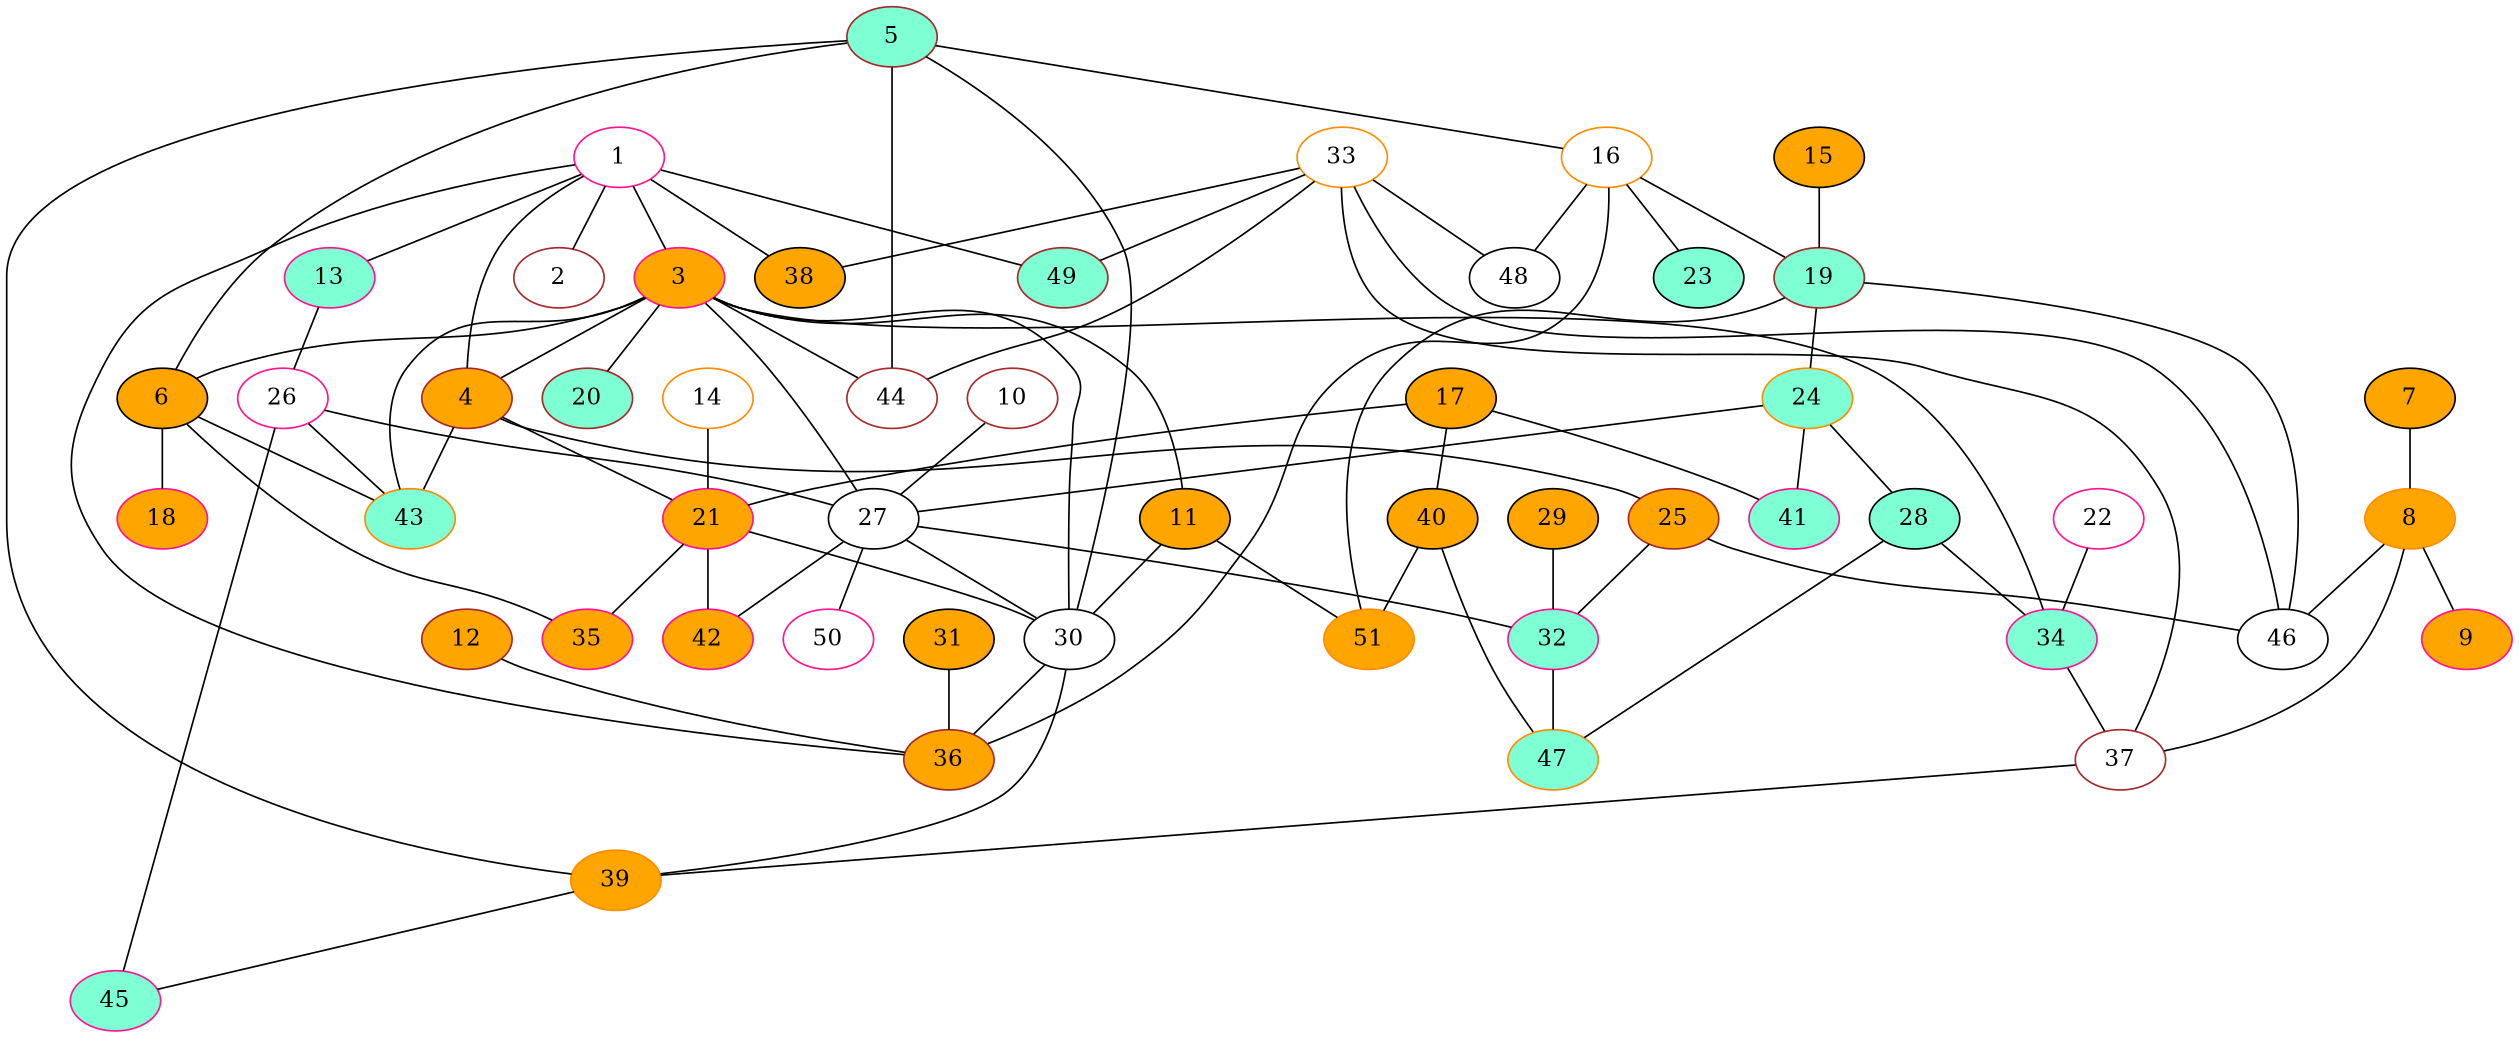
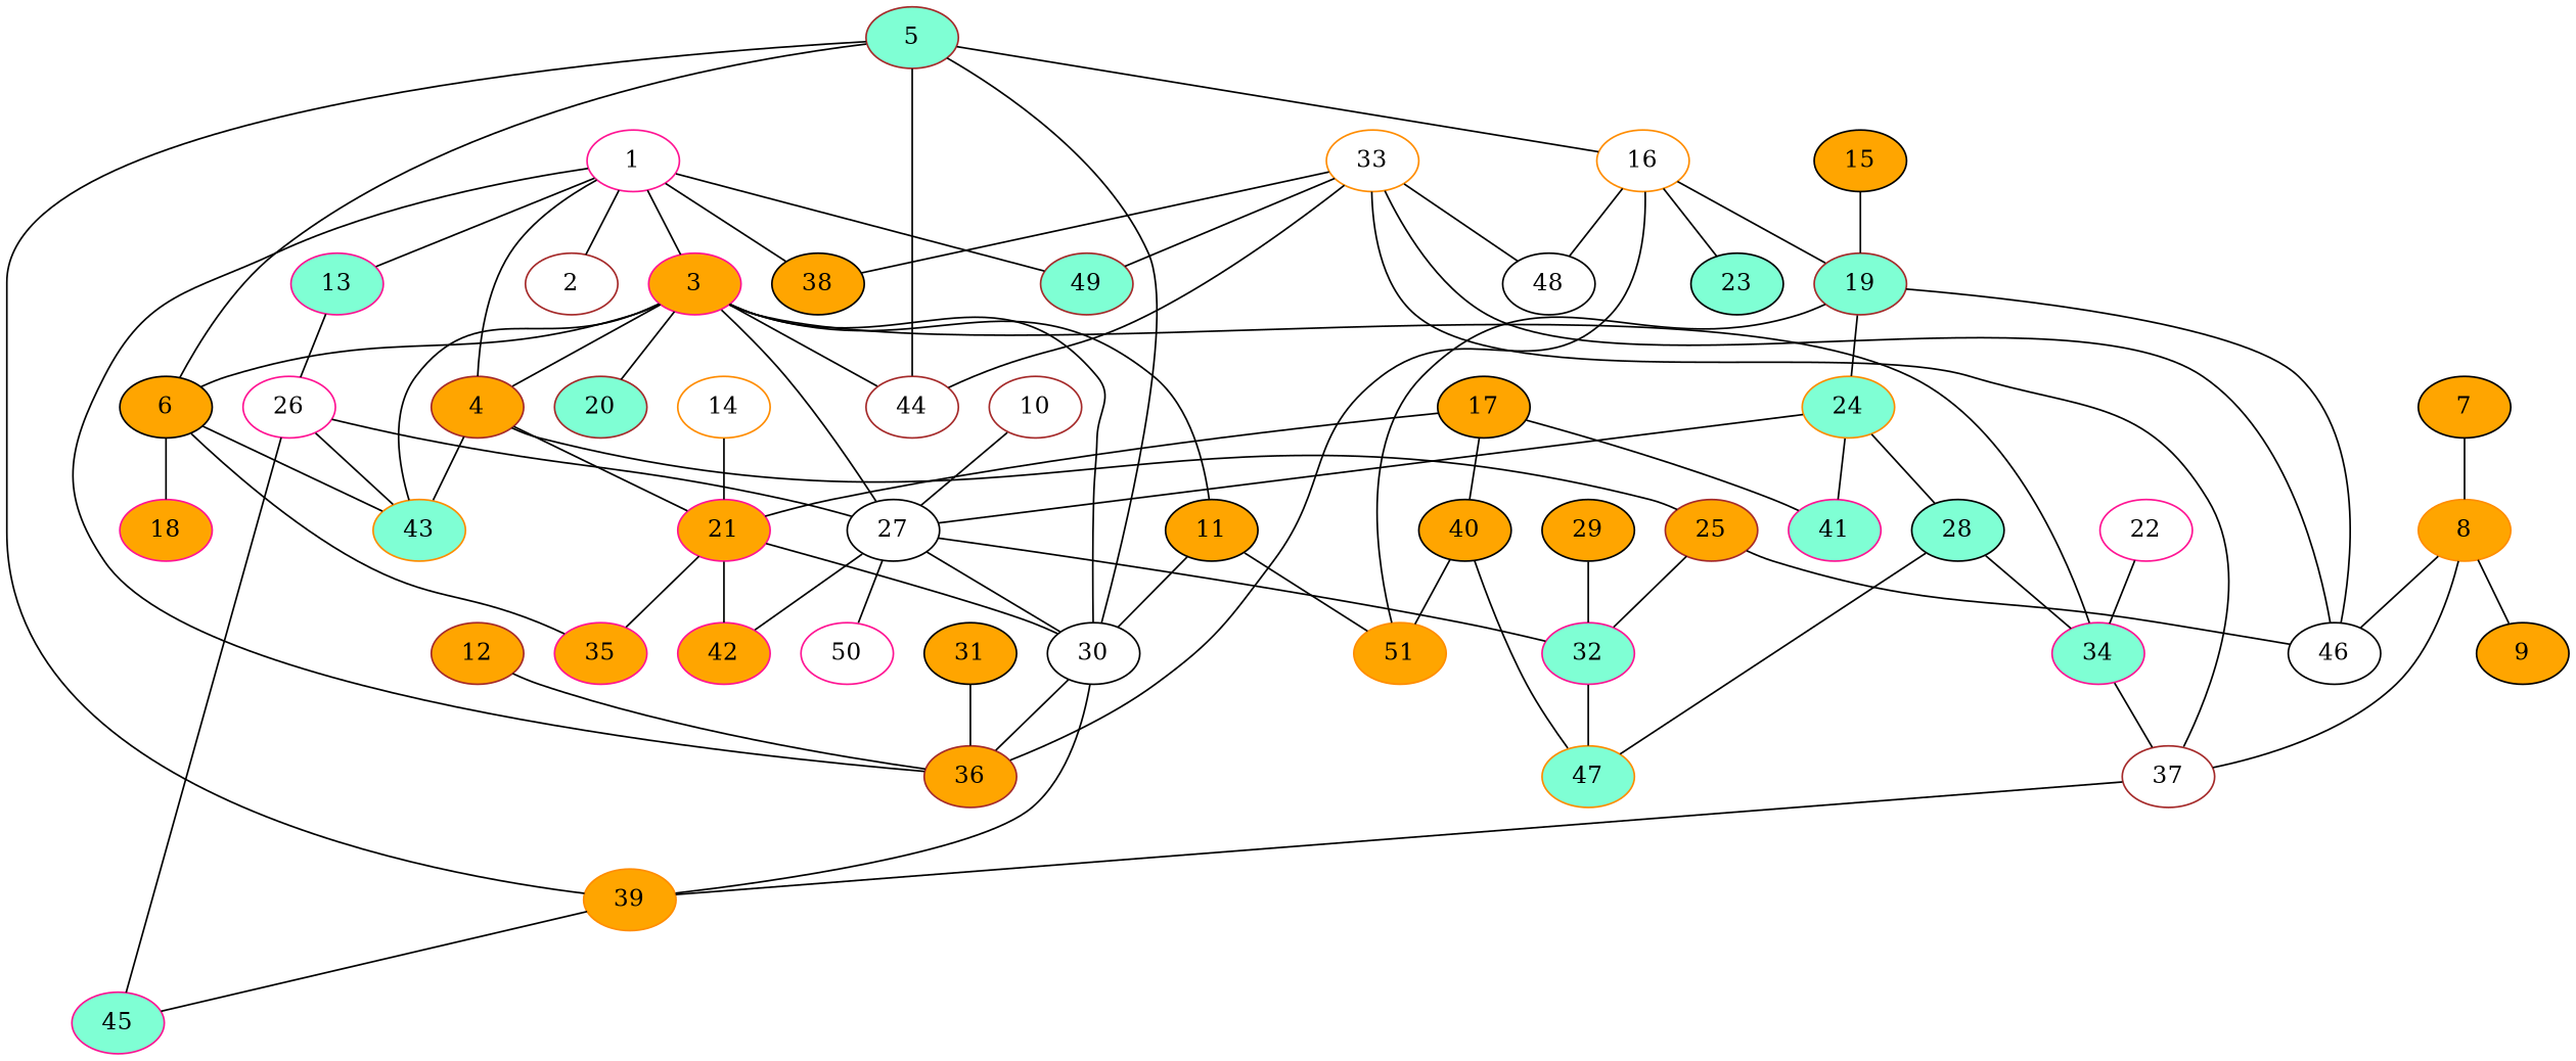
  graph {
    node [color=black fillcolor=orange style=filled]
    edge [weight=1.0]
    1 [color=deeppink fillcolor=white]
    2 [color=brown fillcolor=white]
    3 [color=deeppink]
    4 [color=brown]
    13 [color=deeppink fillcolor=aquamarine]
    36 [color=brown]
    38
    49 [color=brown fillcolor=aquamarine]
    6
    11
    20 [color=brown fillcolor=aquamarine]
    27 [fillcolor=white]
    30 [fillcolor=white]
    34 [color=deeppink fillcolor=aquamarine]
    43 [color=darkorange fillcolor=aquamarine]
    44 [color=brown fillcolor=white]
    21 [color=deeppink]
    25 [color=brown]
    26 [color=deeppink fillcolor=white]
    18 [color=deeppink]
    35 [color=deeppink]
    51 [color=darkorange]
    42 [color=deeppink]
    32 [color=deeppink fillcolor=aquamarine]
    50 [color=deeppink fillcolor=white]
    39 [color=darkorange]
    37 [color=brown fillcolor=white]
    46 [fillcolor=white]
    5 [color=brown fillcolor=aquamarine]
    16 [color=darkorange fillcolor=white]
    19 [color=brown fillcolor=aquamarine]
    23 [fillcolor=aquamarine]
    48 [fillcolor=white]
    45 [color=deeppink fillcolor=aquamarine]
    22 [color=deeppink fillcolor=white]
    8 [color=darkorange]
    7
-   9 [color=deeppink]
+   9
    10 [color=brown fillcolor=white]
    12 [color=brown]
    14 [color=darkorange fillcolor=white]
    15
    24 [color=darkorange fillcolor=aquamarine]
    17
    40
    41 [color=deeppink fillcolor=aquamarine]
    47 [color=darkorange fillcolor=aquamarine]
    28 [fillcolor=aquamarine]
    29
    31
    33 [color=darkorange fillcolor=white]
    1 -- 2
    1 -- 3 [weight=2.0]
    1 -- 4
    1 -- 13
    1 -- 36
    1 -- 38
    1 -- 49
    3 -- 4
    3 -- 6
    3 -- 11
    3 -- 20
    3 -- 27
    3 -- 30
    3 -- 34
    3 -- 43 [weight=2.0]
    3 -- 44
    4 -- 43
    4 -- 21
    4 -- 25
    13 -- 26
    6 -- 43
    6 -- 18
    6 -- 35
    11 -- 30
    11 -- 51
    27 -- 30
    27 -- 42
    27 -- 32
    27 -- 50
    30 -- 36
    30 -- 39
    34 -- 37
    21 -- 30
    21 -- 35
    21 -- 42
    25 -- 32
    25 -- 46
    26 -- 27
    26 -- 43
    26 -- 45
    32 -- 47
    39 -- 45
    37 -- 39
    5 -- 6
    5 -- 30
    5 -- 44
    5 -- 39
    5 -- 16
    16 -- 36
    16 -- 19
    16 -- 23
    16 -- 48
    19 -- 51
    19 -- 46
    19 -- 24
    22 -- 34
    8 -- 37
    8 -- 46
    8 -- 9
    7 -- 8
    10 -- 27
    12 -- 36
    14 -- 21
    15 -- 19
    24 -- 27
    24 -- 41
    24 -- 28
    17 -- 21
    17 -- 40
    17 -- 41
    40 -- 51
    40 -- 47
    28 -- 34
    28 -- 47
    29 -- 32
    31 -- 36
    33 -- 38
    33 -- 49
    33 -- 44
    33 -- 37
    33 -- 46
    33 -- 48
  }
